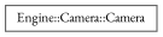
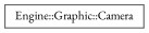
  digraph {
    rankdir=LR
    fontname="EB Garamond"
-   n1 [color=grey40 fillcolor=white fontname="EB Garamond" fontsize=10 height=0.2 label="Engine::Camera::Camera" shape=box style=filled width=0.4]
+   n1 [color=grey40 fillcolor=white fontname="EB Garamond" fontsize=10 height=0.2 label="Engine::Graphic::Camera" shape=box style=filled width=0.4]
  }
